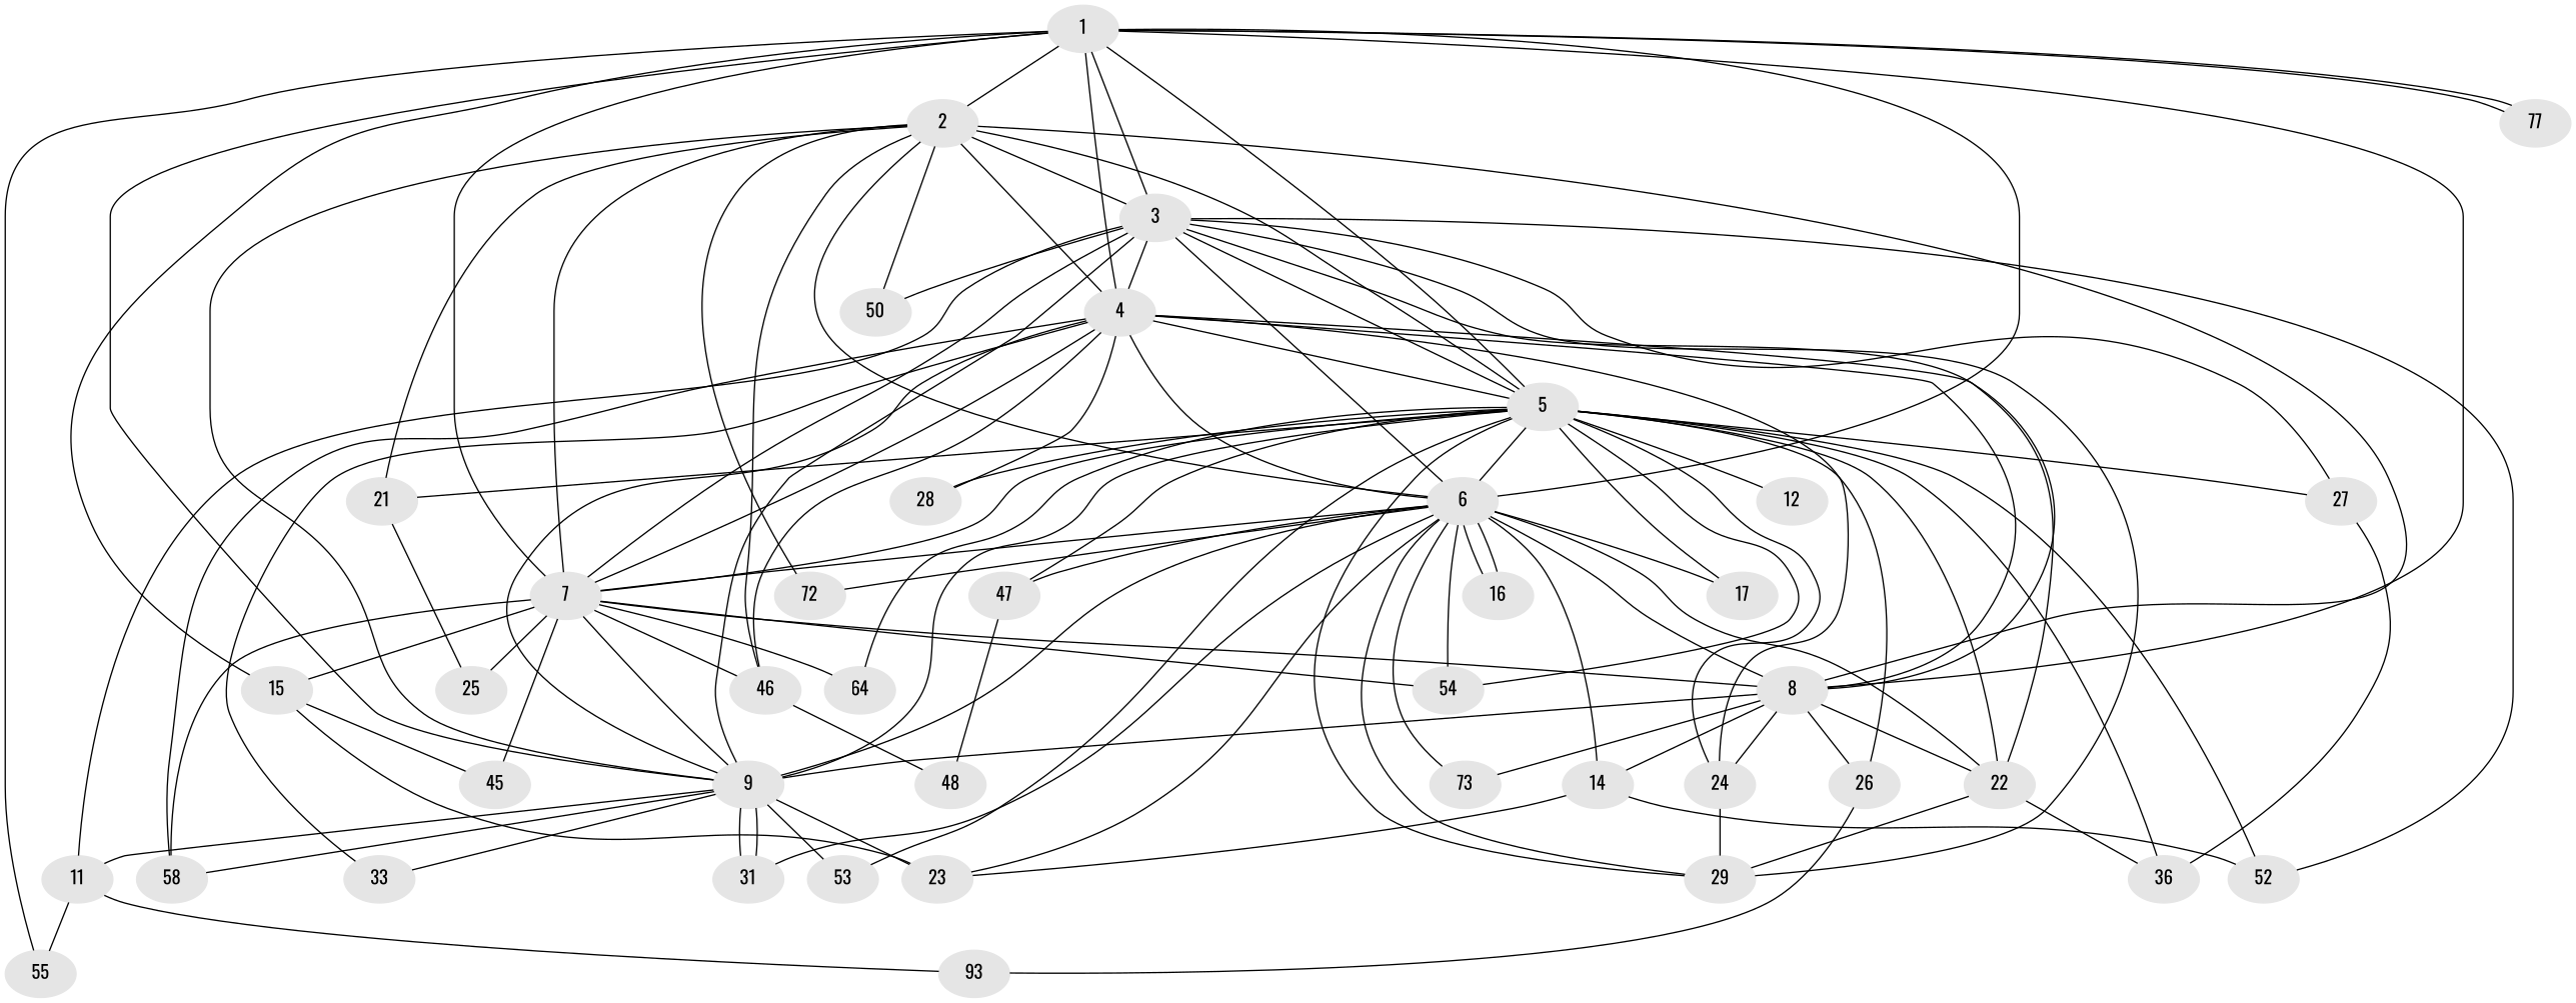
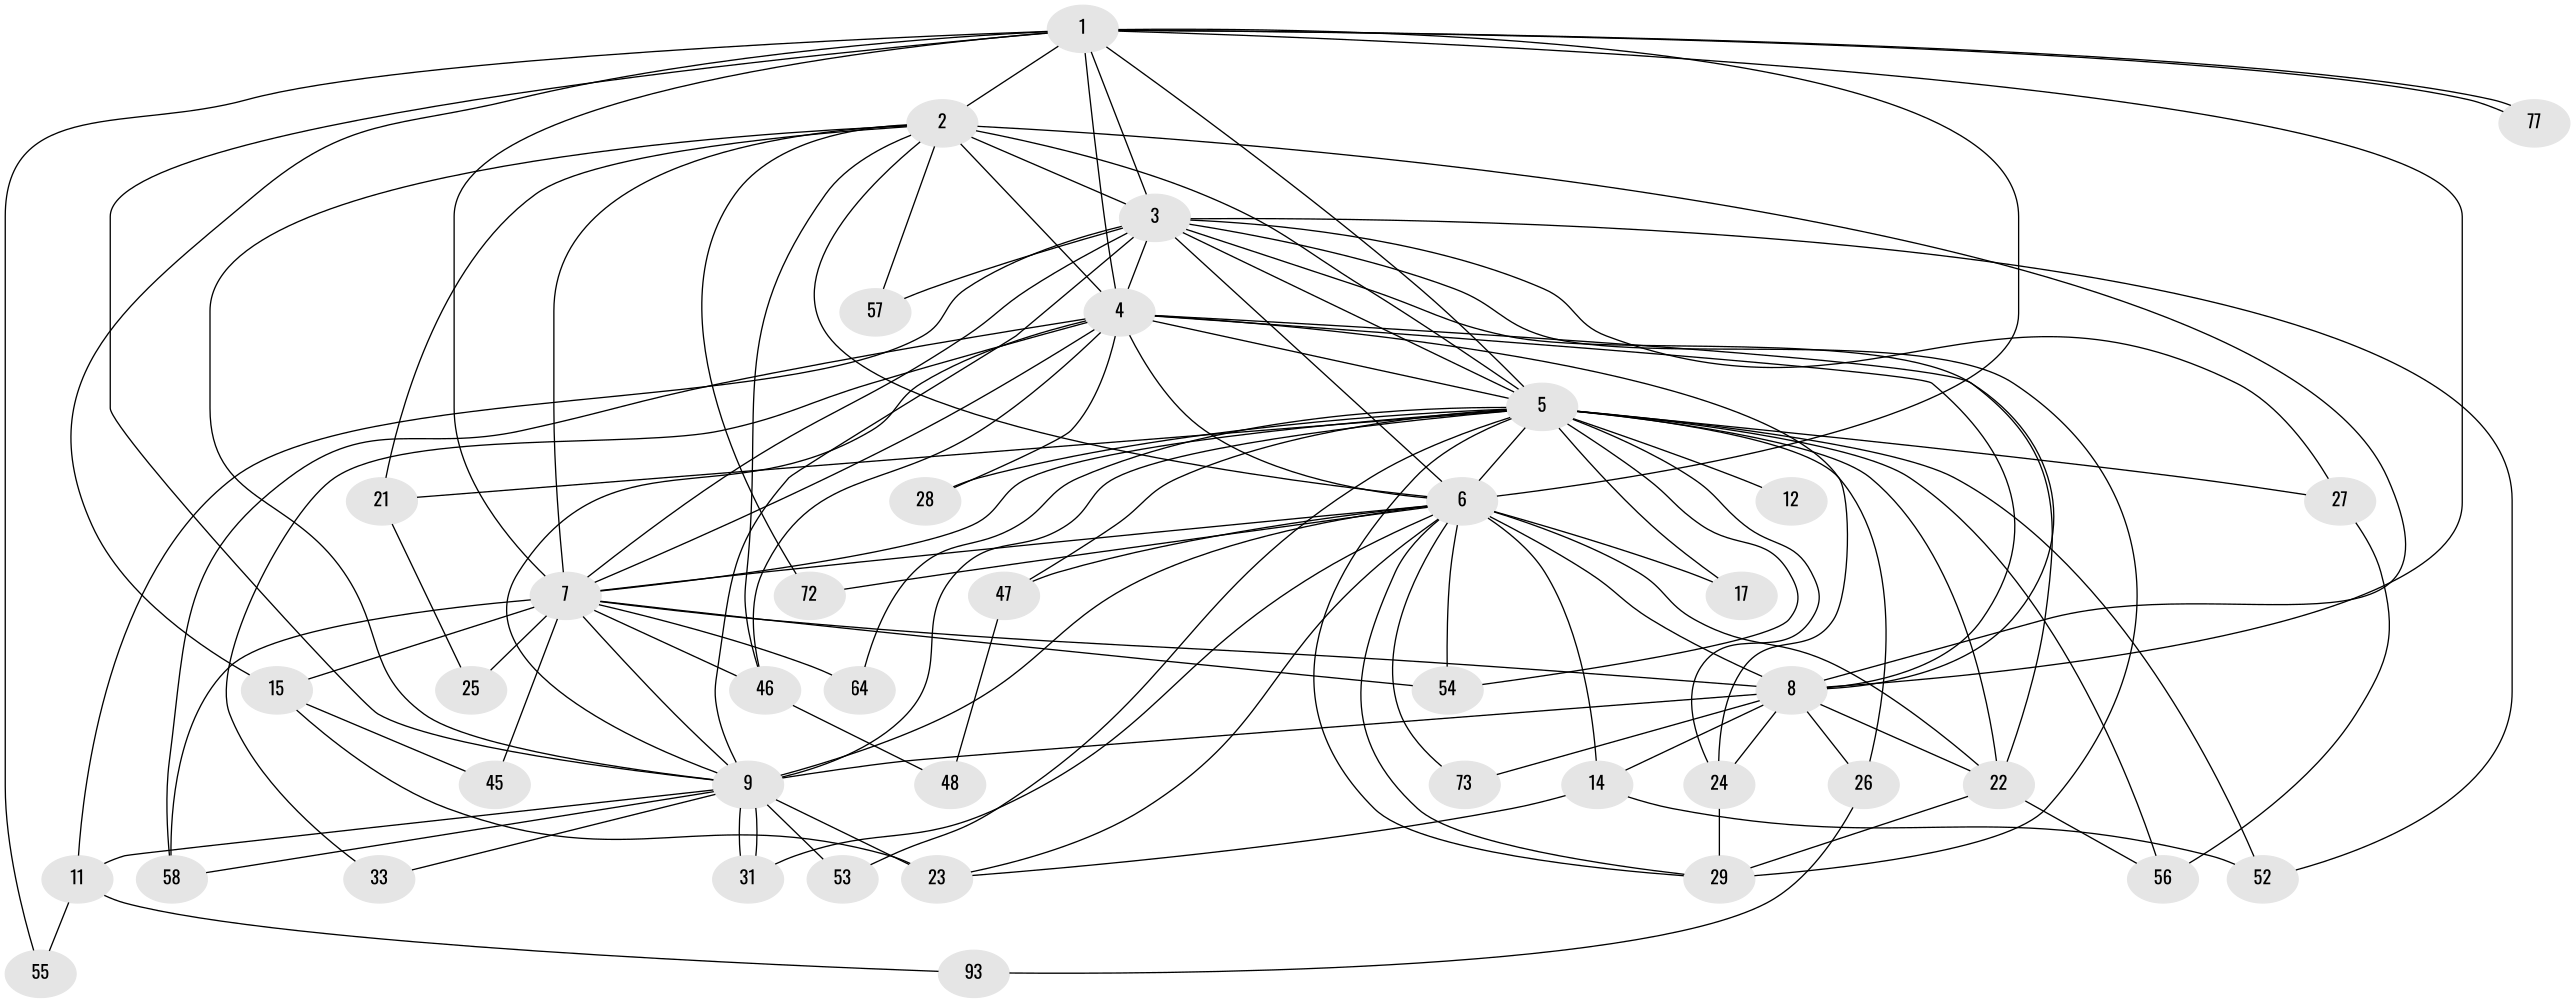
  graph {
    fontname=Oswald
    node [color=gray90 fontname=Oswald style=filled]
    edge [fontname=Oswald]
    2 [super="+50"]
    3 [super="+49"]
    4 [super="+42+85+75+63"]
    5 [super="+66+62+35+10+13+67+61"]
    6 [super="+68+38"]
    7 [super="+32+40+83+34+19+30"]
    8
    9 [super="+39"]
    21
    46 [super="+76"]
-   57 [label=50]
+   57
    n12 [label=72]
    1
    15
    55
    77
    11
    27 [super="+37"]
    29 [super="+65"]
    52 [super="+87+56"]
    22 [super="+86"]
    24 [super="+51"]
    28
    33
    58
    12
    17
    26 [super="+78"]
-   36 [super="+44"]
+   36 [super="+44" label=56]
    47 [super="+88"]
    53
    54 [super="+89"]
    64
    14
-   16 [super="+72"]
    23 [super="+81+41"]
    31
    73
    25
    45
    48
    n42 [label=93]
    2 -- 3 [weight=2]
    2 -- 4 [weight=2]
    2 -- 5 [weight=4]
    2 -- 6
    2 -- 7 [weight=4]
    2 -- 8
    2 -- 9
    2 -- 21
    2 -- 46
    2 -- 57
    2 -- n12
    3 -- 4
    3 -- 5 [weight=2]
    3 -- 6
    3 -- 7
    3 -- 8
    3 -- 9
    3 -- 57
    3 -- 11
    3 -- 27
    3 -- 29
    3 -- 52
    4 -- 5 [weight=3]
    4 -- 6
    4 -- 7 [weight=2]
    4 -- 8 [weight=2]
    4 -- 9
    4 -- 46
    4 -- 22
    4 -- 24
    4 -- 28
    4 -- 33
    4 -- 58
    5 -- 6 [weight=5]
    5 -- 7 [weight=3]
    5 -- 9 [weight=3]
    5 -- 21
    5 -- 27 [weight=3]
    5 -- 29
    5 -- 52 [weight=2]
    5 -- 22
    5 -- 24
    5 -- 28
    5 -- 12 [weight=4]
    5 -- 17
    5 -- 26 [weight=2]
    5 -- 36
    5 -- 47
    5 -- 53
    5 -- 54
    5 -- 64
    6 -- 7
    6 -- 8
    6 -- 9
    6 -- n12
    6 -- 29
    6 -- 22
    6 -- 17
    6 -- 47 [weight=2]
    6 -- 54
    6 -- 14
-   6 -- 16 [weight=2]
-   6 -- 16
    6 -- 23
    6 -- 31
    6 -- 73
    7 -- 8 [weight=2]
    7 -- 9
    7 -- 46
    7 -- 15
    7 -- 58
    7 -- 54
    7 -- 64
    7 -- 25
    7 -- 45
    8 -- 9
    8 -- 22
    8 -- 24
    8 -- 26
    8 -- 14
    8 -- 73
    9 -- 11
    9 -- 33
    9 -- 58
    9 -- 53
    9 -- 23 [weight=2]
    9 -- 31
    9 -- 31
    21 -- 25
    46 -- 48
    1 -- 2
    1 -- 3
    1 -- 4
    1 -- 5 [weight=2]
    1 -- 6
    1 -- 7 [weight=3]
    1 -- 8
    1 -- 9
    1 -- 15
    1 -- 55
    1 -- 77
    1 -- 77
    15 -- 23
    15 -- 45
    11 -- 55
    11 -- n42
    27 -- 36
    22 -- 29
    22 -- 36
    24 -- 29
    26 -- n42
    47 -- 48
    14 -- 52
    14 -- 23
  }
